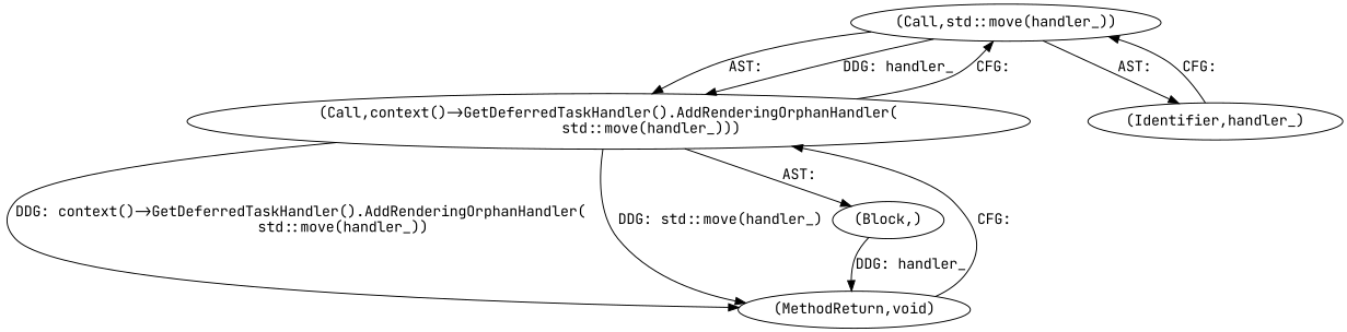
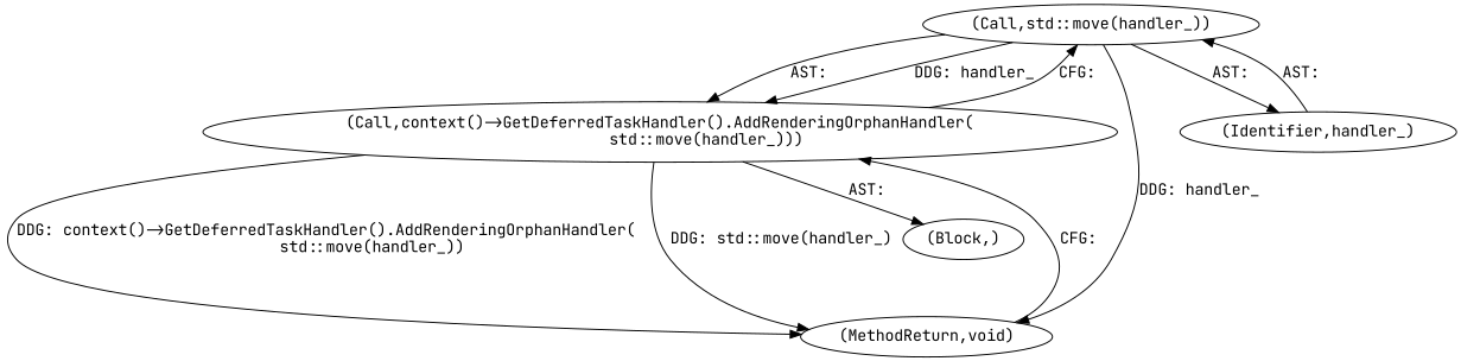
  digraph {
    fontname="JetBrains Mono"
    node [fontname="JetBrains Mono"]
    edge [fontname="JetBrains Mono"]
    n1 [label="(Call,std::move(handler_))"]
    n2 [label="(Call,context()->GetDeferredTaskHandler().AddRenderingOrphanHandler(\n          std::move(handler_)))"]
    n3 [label="(MethodReturn,void)"]
    n4 [label="(Identifier,handler_)"]
    n5 [label="(Block,)"]
    n1 -> n2 [label="AST: "]
    n1 -> n2 [label="DDG: handler_"]
-   n5 -> n3 [label="DDG: handler_"]
+   n1 -> n3 [label="DDG: handler_"]
    n1 -> n4 [label="AST: "]
    n2 -> n1 [label="CFG: "]
    n2 -> n3 [label="DDG: context()->GetDeferredTaskHandler().AddRenderingOrphanHandler(\n          std::move(handler_))"]
    n2 -> n3 [label="DDG: std::move(handler_)"]
    n2 -> n5 [label="AST: "]
    n3 -> n2 [label="CFG: "]
-   n4 -> n1 [label="CFG: "]
+   n4 -> n1 [label="AST: "]
  }
